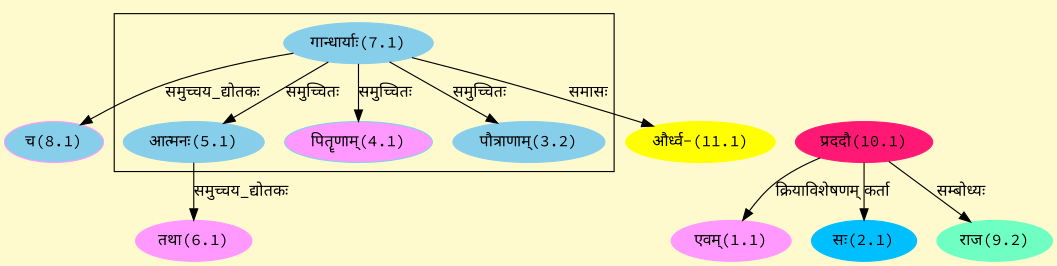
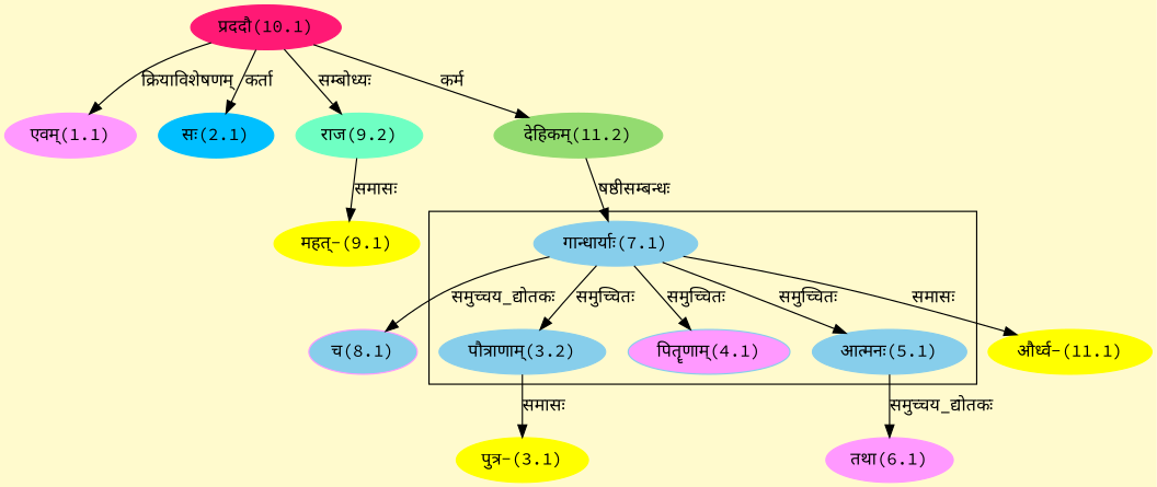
  digraph {
    bgcolor=lemonchiffon1
    compound=true
    fontname="Source Code Pro"
    rankdir=BT
    node [color="#87CEEB" fontname="Source Code Pro" style=filled]
    edge [dir=back fontname="Source Code Pro"]
    n1 [label="पौत्राणाम्(3.2)"]
    n2 [label="गान्धार्याः(7.1)"]
    n3 [fillcolor="#FF99FF" label="पितॄणाम्(4.1)"]
    n4 [label="आत्मनः(5.1)"]
+   n5 [color="#93DB70" label="देहिकम्(11.2)"]
    n6 [color="#FF1975" label="प्रददौ(10.1)"]
    n7 [color="#FF99FF" label="एवम्(1.1)"]
    n8 [color="#00BFFF" label="सः(2.1)"]
+   n9 [color="#FFFF00" label="पुत्र-(3.1)"]
    n10 [color="#FF99FF" label="तथा(6.1)"]
    n11 [color="#FF99FF" fillcolor="#87CEEB" label="च(8.1)"]
+   n12 [color="#FFFF00" label="महत्-(9.1)"]
    n13 [color="#6FFFC3" label="राज(9.2)"]
    n14 [color="#FFFF00" label="और्ध्व-(11.1)"]
    subgraph cluster_1 {
      n1
      n2
      n3
      n4
    }
    n1 -> n2 [label="समुच्चितः"]
+   n2 -> n5 [label="षष्ठीसम्बन्धः"]
    n3 -> n2 [label="समुच्चितः"]
    n4 -> n2 [label="समुच्चितः"]
+   n5 -> n6 [label="कर्म"]
    n7 -> n6 [label="क्रियाविशेषणम्"]
    n8 -> n6 [label="कर्ता"]
+   n9 -> n1 [label="समासः"]
    n10 -> n4 [label="समुच्चय_द्योतकः"]
    n11 -> n2 [label="समुच्चय_द्योतकः"]
+   n12 -> n13 [label="समासः"]
    n13 -> n6 [label="सम्बोध्यः"]
    n14 -> n2 [label="समासः"]
  }
